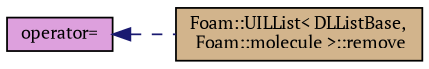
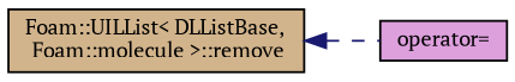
  digraph {
    rankdir=LR
    fontname="PT Serif"
    node [color=black fontname="PT Serif" fontsize=10 shape=record style=filled]
    n1 [fillcolor=plum fontcolor=black height=0.2 label="operator=" width=0.4]
    n2 [height=0.2 label="Foam::UILList\< DLListBase,\l Foam::molecule \>::remove" width=0.4 fillcolor=tan]
-   n1 -> n2 [color=midnightblue dir=back fontname="PT Serif" fontsize=10 labelfontname=Helvetica labelfontsize=10 style=dashed]
+   n2 -> n1 [color=midnightblue dir=back fontname="PT Serif" fontsize=10 labelfontname=Helvetica labelfontsize=10 style=dashed]
  }
